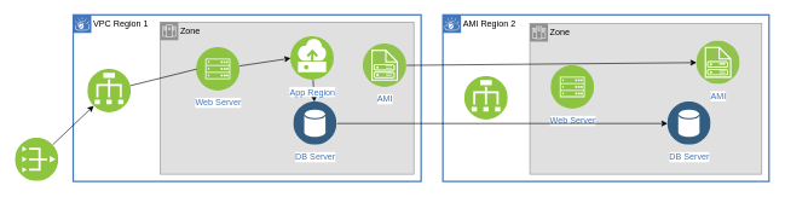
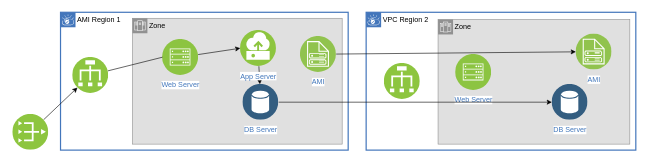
  <mxCell id="0" />
  <mxCell id="1" parent="0" />
- <mxCell id="2" value="VPC Region 1" style="shape=mxgraph.ibm.box;prType=vpc;fontStyle=0;verticalAlign=top;align=left;spacingLeft=32;spacingTop=4;fillColor=none;rounded=0;whiteSpace=wrap;html=1;strokeColor=#4376BB;strokeWidth=2;dashed=0;container=1;spacing=-4;collapsible=0;expand=0;recursiveResize=0;" parent="1" vertex="1"><mxGeometry x="100" y="20" width="480" height="230" as="geometry" /></mxCell>
+ <mxCell id="2" value="AMI Region 1" style="shape=mxgraph.ibm.box;prType=vpc;fontStyle=0;verticalAlign=top;align=left;spacingLeft=32;spacingTop=4;fillColor=none;rounded=0;whiteSpace=wrap;html=1;strokeColor=#4376BB;strokeWidth=2;dashed=0;container=1;spacing=-4;collapsible=0;expand=0;recursiveResize=0;" parent="1" vertex="1"><mxGeometry x="100" y="20" width="480" height="230" as="geometry" /></mxCell>
  <mxCell id="3" value="Zone" style="shape=mxgraph.ibm.box;prType=zone;fontStyle=0;verticalAlign=top;align=left;spacingLeft=32;spacingTop=4;fillColor=#E0E0E0;rounded=0;whiteSpace=wrap;html=1;strokeColor=#919191;strokeWidth=1;dashed=0;container=1;spacing=-4;collapsible=0;expand=0;recursiveResize=0;" parent="2" vertex="1"><mxGeometry x="120" y="10" width="350" height="210" as="geometry" /></mxCell>
  <mxCell id="4" style="edgeStyle=none;html=1;" edge="1" parent="3" source="5" target="6"><mxGeometry relative="1" as="geometry" /></mxCell>
- <mxCell id="5" value="App Region" style="aspect=fixed;perimeter=ellipsePerimeter;html=1;align=center;shadow=0;dashed=0;fontColor=#4277BB;labelBackgroundColor=#ffffff;fontSize=12;spacingTop=3;image;image=img/lib/ibm/vpc/Instance.svg;" parent="3" vertex="1"><mxGeometry x="180" y="20" width="60" height="60" as="geometry" /></mxCell>
+ <mxCell id="5" value="App Server" style="aspect=fixed;perimeter=ellipsePerimeter;html=1;align=center;shadow=0;dashed=0;fontColor=#4277BB;labelBackgroundColor=#ffffff;fontSize=12;spacingTop=3;image;image=img/lib/ibm/vpc/Instance.svg;" parent="3" vertex="1"><mxGeometry x="180" y="20" width="60" height="60" as="geometry" /></mxCell>
  <mxCell id="6" value="DB Server" style="aspect=fixed;perimeter=ellipsePerimeter;html=1;align=center;shadow=0;dashed=0;fontColor=#4277BB;labelBackgroundColor=#ffffff;fontSize=12;spacingTop=3;image;image=img/lib/ibm/data/data_services.svg;" parent="3" vertex="1"><mxGeometry x="184" y="110" width="60" height="60" as="geometry" /></mxCell>
  <mxCell id="7" value="AMI" style="aspect=fixed;perimeter=ellipsePerimeter;html=1;align=center;shadow=0;dashed=0;fontColor=#4277BB;labelBackgroundColor=#ffffff;fontSize=12;spacingTop=3;image;image=img/lib/ibm/vpc/ImageService.svg;" vertex="1" parent="3"><mxGeometry x="280" y="30" width="60" height="60" as="geometry" /></mxCell>
  <mxCell id="8" value="" style="aspect=fixed;perimeter=ellipsePerimeter;html=1;align=center;shadow=0;dashed=0;fontColor=#4277BB;labelBackgroundColor=#ffffff;fontSize=12;spacingTop=3;image;image=img/lib/ibm/vpc/LoadBalancer.svg;" parent="2" vertex="1"><mxGeometry x="20" y="75" width="60" height="60" as="geometry" /></mxCell>
  <mxCell id="9" style="edgeStyle=none;html=1;entryX=0;entryY=0.5;entryDx=0;entryDy=0;startArrow=none;" parent="2" source="10" target="5" edge="1"><mxGeometry relative="1" as="geometry" /></mxCell>
  <mxCell id="10" value="Web Server" style="aspect=fixed;perimeter=ellipsePerimeter;html=1;align=center;shadow=0;dashed=0;fontColor=#4277BB;labelBackgroundColor=#ffffff;fontSize=12;spacingTop=3;image;image=img/lib/ibm/infrastructure/mobile_backend.svg;" vertex="1" parent="2"><mxGeometry x="170" y="45" width="60" height="60" as="geometry" /></mxCell>
  <mxCell id="11" value="" style="edgeStyle=none;html=1;entryX=0;entryY=0.5;entryDx=0;entryDy=0;endArrow=none;" edge="1" parent="2" source="8" target="10"><mxGeometry relative="1" as="geometry"><mxPoint x="189.525" y="149.685" as="sourcePoint" /><mxPoint x="410" y="110" as="targetPoint" /></mxGeometry></mxCell>
- <mxCell id="12" value="AMI Region 2" style="shape=mxgraph.ibm.box;prType=vpc;fontStyle=0;verticalAlign=top;align=left;spacingLeft=32;spacingTop=4;fillColor=none;rounded=0;whiteSpace=wrap;html=1;strokeColor=#4376BB;strokeWidth=2;dashed=0;container=1;spacing=-4;collapsible=0;expand=0;recursiveResize=0;" parent="1" vertex="1"><mxGeometry x="610" y="20" width="450" height="230" as="geometry" /></mxCell>
+ <mxCell id="12" value="VPC Region 2" style="shape=mxgraph.ibm.box;prType=vpc;fontStyle=0;verticalAlign=top;align=left;spacingLeft=32;spacingTop=4;fillColor=none;rounded=0;whiteSpace=wrap;html=1;strokeColor=#4376BB;strokeWidth=2;dashed=0;container=1;spacing=-4;collapsible=0;expand=0;recursiveResize=0;" parent="1" vertex="1"><mxGeometry x="610" y="20" width="450" height="230" as="geometry" /></mxCell>
  <mxCell id="13" value="Zone" style="shape=mxgraph.ibm.box;prType=zone;fontStyle=0;verticalAlign=top;align=left;spacingLeft=32;spacingTop=4;fillColor=#E0E0E0;rounded=0;whiteSpace=wrap;html=1;strokeColor=#919191;strokeWidth=1;dashed=0;container=1;spacing=-4;collapsible=0;expand=0;recursiveResize=0;" parent="12" vertex="1"><mxGeometry x="120" y="12" width="320" height="208" as="geometry" /></mxCell>
  <mxCell id="14" value="AMI" style="aspect=fixed;perimeter=ellipsePerimeter;html=1;align=center;shadow=0;dashed=0;fontColor=#4277BB;labelBackgroundColor=#ffffff;fontSize=12;spacingTop=3;image;image=img/lib/ibm/vpc/ImageService.svg;" vertex="1" parent="13"><mxGeometry x="230" y="24" width="60" height="60" as="geometry" /></mxCell>
  <mxCell id="15" value="DB Server" style="aspect=fixed;perimeter=ellipsePerimeter;html=1;align=center;shadow=0;dashed=0;fontColor=#4277BB;labelBackgroundColor=#ffffff;fontSize=12;spacingTop=3;image;image=img/lib/ibm/data/data_services.svg;" vertex="1" parent="13"><mxGeometry x="190" y="108" width="60" height="60" as="geometry" /></mxCell>
  <mxCell id="16" value="Web Server" style="aspect=fixed;perimeter=ellipsePerimeter;html=1;align=center;shadow=0;dashed=0;fontColor=#4277BB;labelBackgroundColor=#ffffff;fontSize=12;spacingTop=3;image;image=img/lib/ibm/infrastructure/mobile_backend.svg;" vertex="1" parent="13"><mxGeometry x="29" y="58" width="60" height="60" as="geometry" /></mxCell>
  <mxCell id="17" value="" style="aspect=fixed;perimeter=ellipsePerimeter;html=1;align=center;shadow=0;dashed=0;fontColor=#4277BB;labelBackgroundColor=#ffffff;fontSize=12;spacingTop=3;image;image=img/lib/ibm/vpc/LoadBalancer.svg;imageBorder=none;sketch=1;" parent="12" vertex="1"><mxGeometry x="30" y="85" width="60" height="60" as="geometry" /></mxCell>
  <mxCell id="18" style="edgeStyle=none;html=1;" parent="1" source="19" target="8" edge="1"><mxGeometry relative="1" as="geometry" /></mxCell>
  <mxCell id="19" value="" style="aspect=fixed;perimeter=ellipsePerimeter;html=1;align=center;shadow=0;dashed=0;fontColor=#4277BB;labelBackgroundColor=#ffffff;fontSize=12;spacingTop=3;image;image=img/lib/ibm/vpc/PublicGateway.svg;" parent="1" vertex="1"><mxGeometry x="20" y="190" width="60" height="60" as="geometry" /></mxCell>
  <mxCell id="20" style="edgeStyle=none;html=1;entryX=0;entryY=0.5;entryDx=0;entryDy=0;" edge="1" parent="1" source="7" target="14"><mxGeometry relative="1" as="geometry" /></mxCell>
  <mxCell id="21" style="edgeStyle=none;html=1;" edge="1" parent="1" source="6" target="15"><mxGeometry relative="1" as="geometry" /></mxCell>
